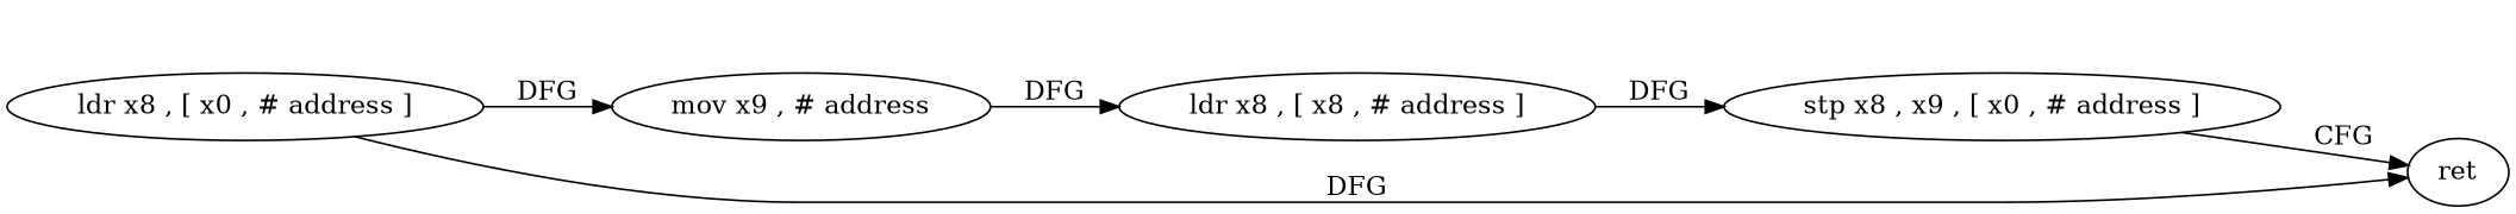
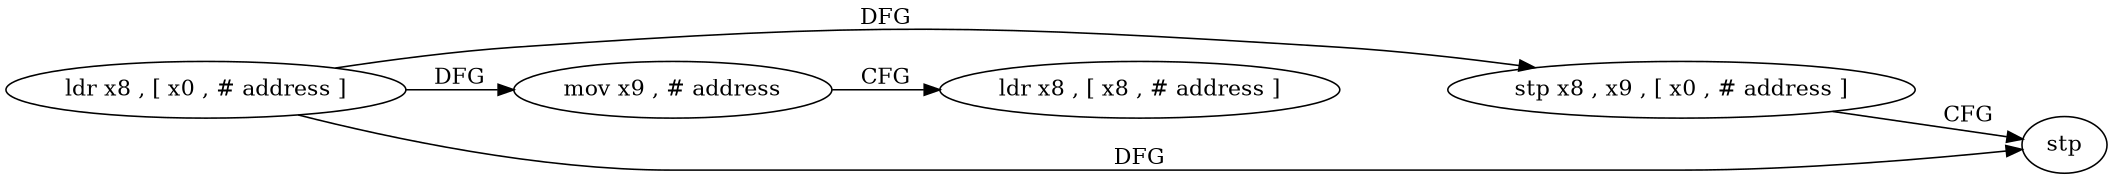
  digraph {
    rankdir=LR
    n1 [label="ldr x8 , [ x0 , # address ]"]
    n2 [label="mov x9 , # address"]
-   n3 [label=ret]
+   n3 [label=stp]
    n4 [label="ldr x8 , [ x8 , # address ]"]
    n5 [label="stp x8 , x9 , [ x0 , # address ]"]
    n1 -> n2 [label=DFG]
    n1 -> n3 [label=DFG]
-   n2 -> n4 [label=DFG]
-   n4 -> n5 [label=DFG]
+   n2 -> n4 [label=CFG]
+   n1 -> n5 [label=DFG]
    n5 -> n3 [label=CFG]
  }
